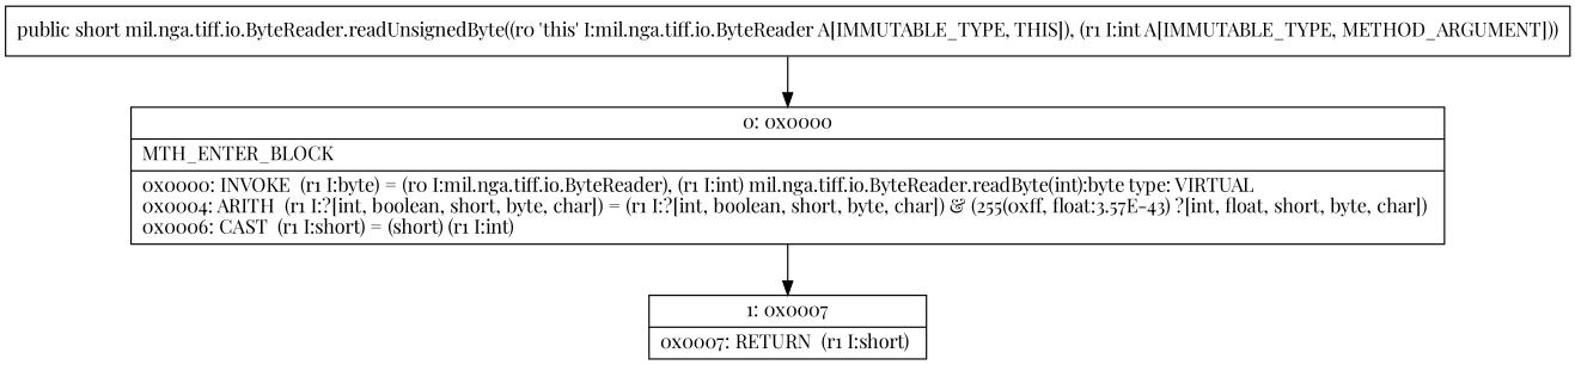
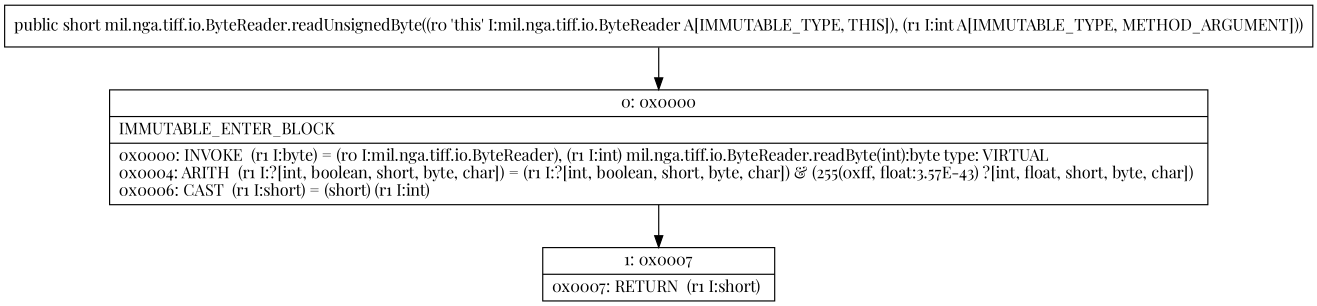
  digraph {
    fontname="Playfair Display"
    node [shape=record fontname="Playfair Display"]
    edge [fontname="Playfair Display"]
-   n1 [label="{0\:\ 0x0000|MTH_ENTER_BLOCK\l|0x0000: INVOKE  (r1 I:byte) = (r0 I:mil.nga.tiff.io.ByteReader), (r1 I:int) mil.nga.tiff.io.ByteReader.readByte(int):byte type: VIRTUAL \l0x0004: ARITH  (r1 I:?[int, boolean, short, byte, char]) = (r1 I:?[int, boolean, short, byte, char]) & (255(0xff, float:3.57E\-43) ?[int, float, short, byte, char]) \l0x0006: CAST  (r1 I:short) = (short) (r1 I:int) \l}"]
+   n1 [label="{0\:\ 0x0000|IMMUTABLE_ENTER_BLOCK\l|0x0000: INVOKE  (r1 I:byte) = (r0 I:mil.nga.tiff.io.ByteReader), (r1 I:int) mil.nga.tiff.io.ByteReader.readByte(int):byte type: VIRTUAL \l0x0004: ARITH  (r1 I:?[int, boolean, short, byte, char]) = (r1 I:?[int, boolean, short, byte, char]) & (255(0xff, float:3.57E\-43) ?[int, float, short, byte, char]) \l0x0006: CAST  (r1 I:short) = (short) (r1 I:int) \l}"]
    n2 [label="{1\:\ 0x0007|0x0007: RETURN  (r1 I:short) \l}"]
    n3 [label="{public short mil.nga.tiff.io.ByteReader.readUnsignedByte((r0 'this' I:mil.nga.tiff.io.ByteReader A[IMMUTABLE_TYPE, THIS]), (r1 I:int A[IMMUTABLE_TYPE, METHOD_ARGUMENT])) }"]
    n1 -> n2
    n3 -> n1
  }
